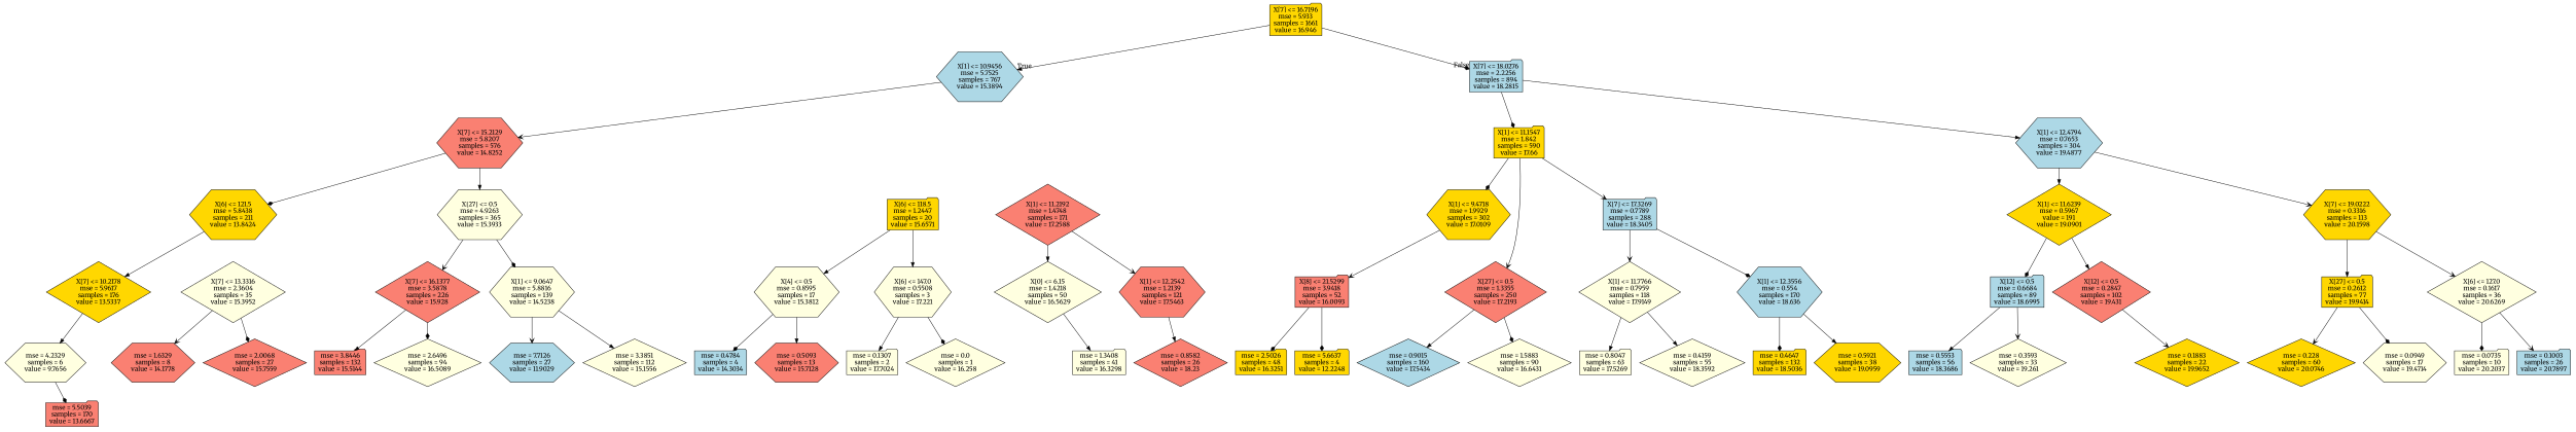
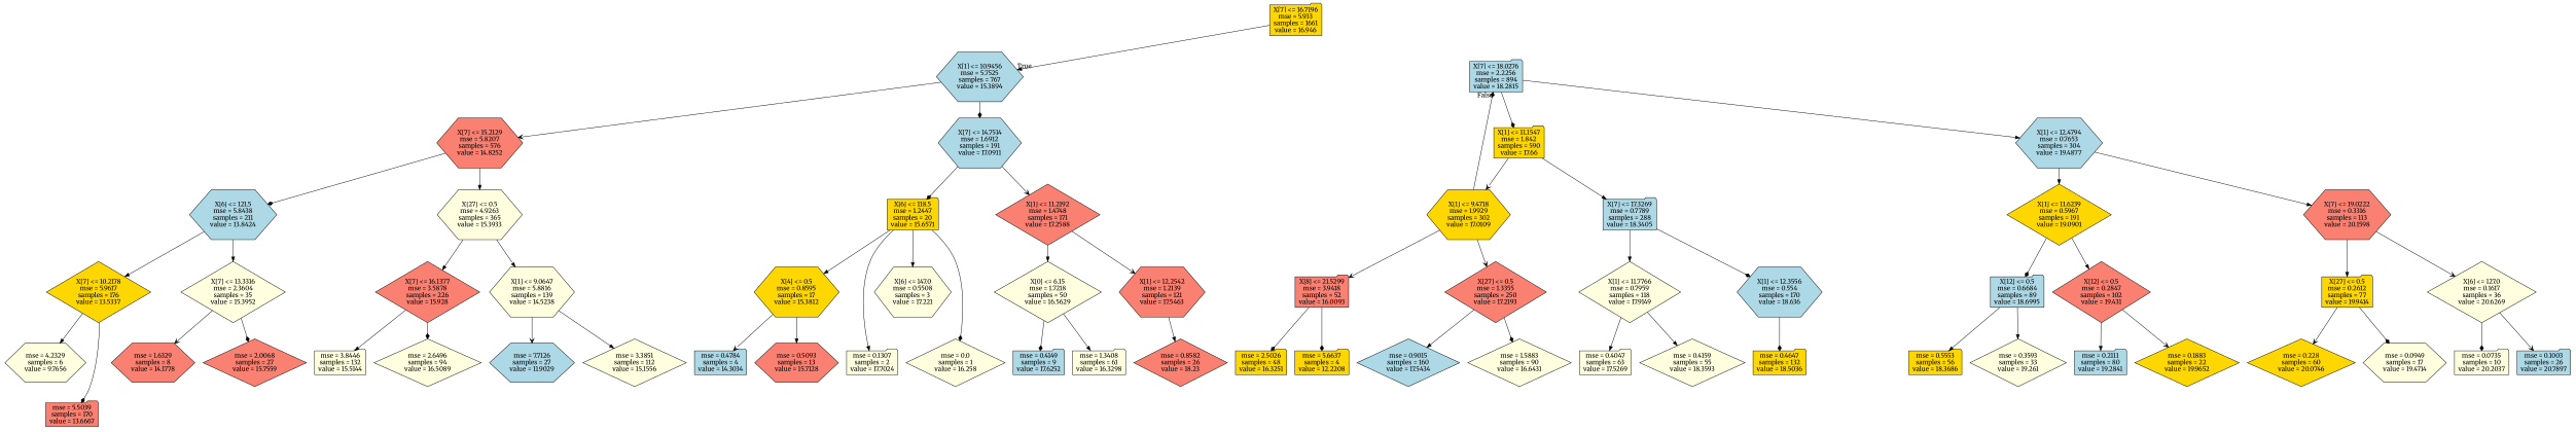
  digraph {
    fontname=Merriweather
    node [fillcolor=lightyellow fontname=Merriweather shape=folder style=filled]
    edge [arrowhead=normal fontname=Merriweather]
    n1 [fillcolor=gold label="X[7] <= 16.7196\nmse = 5.933\nsamples = 1661\nvalue = 16.946"]
    n2 [fillcolor=lightblue label="X[1] <= 10.9456\nmse = 5.7525\nsamples = 767\nvalue = 15.3894" shape=hexagon]
    n3 [fillcolor=lightblue label="X[7] <= 18.0276\nmse = 2.2256\nsamples = 894\nvalue = 18.2815"]
    n4 [fillcolor=salmon label="X[7] <= 15.2129\nmse = 5.8207\nsamples = 576\nvalue = 14.8252" shape=hexagon]
+   n5 [fillcolor=lightblue label="X[7] <= 14.7514\nmse = 1.6912\nsamples = 191\nvalue = 17.0911" shape=hexagon]
    n6 [fillcolor=gold label="X[1] <= 11.1547\nmse = 1.842\nsamples = 590\nvalue = 17.66"]
    n7 [fillcolor=lightblue label="X[1] <= 12.4794\nmse = 0.7653\nsamples = 304\nvalue = 19.4877" shape=hexagon]
-   n8 [fillcolor=gold label="X[6] <= 121.5\nmse = 5.8438\nsamples = 211\nvalue = 13.8424" shape=hexagon]
+   n8 [fillcolor=lightblue label="X[6] <= 121.5\nmse = 5.8438\nsamples = 211\nvalue = 13.8424" shape=hexagon]
    n9 [label="X[27] <= 0.5\nmse = 4.9263\nsamples = 365\nvalue = 15.3933" shape=hexagon]
    n10 [fillcolor=gold label="X[6] <= 118.5\nmse = 1.2447\nsamples = 20\nvalue = 15.6571"]
    n11 [fillcolor=salmon label="X[1] <= 11.2192\nmse = 1.4748\nsamples = 171\nvalue = 17.2588" shape=diamond]
    n12 [fillcolor=gold label="X[7] <= 10.2178\nmse = 5.9617\nsamples = 176\nvalue = 13.5337" shape=diamond]
    n13 [label="X[7] <= 13.3316\nmse = 2.3604\nsamples = 35\nvalue = 15.3952" shape=diamond]
    n14 [fillcolor=salmon label="X[7] <= 16.1377\nmse = 3.5878\nsamples = 226\nvalue = 15.928" shape=diamond]
    n15 [label="X[1] <= 9.0647\nmse = 5.8816\nsamples = 139\nvalue = 14.5238" shape=hexagon]
    n16 [label="mse = 4.2329\nsamples = 6\nvalue = 9.7656" shape=hexagon]
    n17 [fillcolor=salmon label="mse = 5.5039\nsamples = 170\nvalue = 13.6667"]
    n18 [fillcolor=salmon label="mse = 1.6329\nsamples = 8\nvalue = 14.1778" shape=hexagon]
    n19 [fillcolor=salmon label="mse = 2.0068\nsamples = 27\nvalue = 15.7559" shape=diamond]
-   n20 [fillcolor=salmon label="mse = 3.8446\nsamples = 132\nvalue = 15.5144"]
+   n20 [label="mse = 3.8446\nsamples = 132\nvalue = 15.5144"]
    n21 [label="mse = 2.6496\nsamples = 94\nvalue = 16.5089" shape=diamond]
    n22 [fillcolor=lightblue label="mse = 7.7126\nsamples = 27\nvalue = 11.9029" shape=hexagon]
    n23 [label="mse = 3.3851\nsamples = 112\nvalue = 15.1556" shape=diamond]
-   n24 [label="X[4] <= 0.5\nmse = 0.8595\nsamples = 17\nvalue = 15.3812" shape=hexagon]
+   n24 [fillcolor=gold label="X[4] <= 0.5\nmse = 0.8595\nsamples = 17\nvalue = 15.3812" shape=hexagon]
    n25 [label="X[6] <= 147.0\nmse = 0.5508\nsamples = 3\nvalue = 17.221" shape=hexagon]
-   n26 [label="X[0] <= 6.15\nmse = 1.4218\nsamples = 50\nvalue = 16.5629" shape=diamond]
+   n26 [label="X[0] <= 6.15\nmse = 1.7218\nsamples = 50\nvalue = 16.5629" shape=diamond]
    n27 [fillcolor=salmon label="X[1] <= 12.2542\nmse = 1.2139\nsamples = 121\nvalue = 17.5463" shape=hexagon]
    n28 [fillcolor=lightblue label="mse = 0.4784\nsamples = 4\nvalue = 14.3034"]
    n29 [fillcolor=salmon label="mse = 0.5093\nsamples = 13\nvalue = 15.7128" shape=hexagon]
    n30 [label="mse = 0.1307\nsamples = 2\nvalue = 17.7024"]
    n31 [label="mse = 0.0\nsamples = 1\nvalue = 16.258" shape=diamond]
-   n33 [label="mse = 1.3408\nsamples = 41\nvalue = 16.3298"]
+   n32 [fillcolor=lightblue label="mse = 0.4149\nsamples = 9\nvalue = 17.6252"]
+   n33 [label="mse = 1.3408\nsamples = 61\nvalue = 16.3298"]
    n34 [fillcolor=salmon label="mse = 0.8582\nsamples = 26\nvalue = 18.23" shape=diamond]
    n35 [fillcolor=gold label="X[1] <= 9.4718\nmse = 1.9929\nsamples = 302\nvalue = 17.0109" shape=hexagon]
    n36 [fillcolor=lightblue label="X[7] <= 17.3269\nmse = 0.7789\nsamples = 288\nvalue = 18.3405"]
-   n37 [fillcolor=gold label="X[1] <= 11.6239\nmse = 0.5967\nvalue = 191\nvalue = 19.0901" shape=diamond]
-   n38 [fillcolor=gold label="X[7] <= 19.0222\nmse = 0.3316\nsamples = 113\nvalue = 20.1598" shape=hexagon]
+   n37 [fillcolor=gold label="X[1] <= 11.6239\nmse = 0.5967\nsamples = 191\nvalue = 19.0901" shape=diamond]
+   n38 [fillcolor=salmon label="X[7] <= 19.0222\nmse = 0.3316\nsamples = 113\nvalue = 20.1598" shape=hexagon]
    n39 [fillcolor=salmon label="X[8] <= 21.5299\nmse = 3.9418\nsamples = 52\nvalue = 16.0093"]
    n40 [fillcolor=salmon label="X[27] <= 0.5\nmse = 1.3355\nsamples = 250\nvalue = 17.2193" shape=diamond]
    n41 [label="X[1] <= 11.7766\nmse = 0.7959\nsamples = 118\nvalue = 17.9149" shape=diamond]
    n42 [fillcolor=lightblue label="X[1] <= 12.3556\nmse = 0.554\nsamples = 170\nvalue = 18.636" shape=hexagon]
    n43 [fillcolor=gold label="mse = 2.5026\nsamples = 48\nvalue = 16.3251"]
-   n44 [fillcolor=gold label="mse = 5.6637\nsamples = 4\nvalue = 12.2248"]
+   n44 [fillcolor=gold label="mse = 5.6637\nsamples = 4\nvalue = 12.2208"]
    n45 [fillcolor=lightblue label="mse = 0.9015\nsamples = 160\nvalue = 17.5434" shape=diamond]
    n46 [label="mse = 1.5883\nsamples = 90\nvalue = 16.6431" shape=diamond]
-   n47 [label="mse = 0.8047\nsamples = 63\nvalue = 17.5269"]
-   n48 [label="mse = 0.4159\nsamples = 55\nvalue = 18.3592" shape=diamond]
+   n47 [label="mse = 0.4047\nsamples = 63\nvalue = 17.5269"]
+   n48 [label="mse = 0.4159\nsamples = 55\nvalue = 18.3593" shape=diamond]
    n49 [fillcolor=gold label="mse = 0.4647\nsamples = 132\nvalue = 18.5036"]
-   n50 [fillcolor=gold label="mse = 0.5921\nsamples = 38\nvalue = 19.0959" shape=hexagon]
    n51 [fillcolor=lightblue label="X[12] <= 0.5\nmse = 0.6684\nsamples = 89\nvalue = 18.6995"]
    n52 [fillcolor=salmon label="X[12] <= 0.5\nmse = 0.2847\nsamples = 102\nvalue = 19.431" shape=diamond]
    n53 [fillcolor=gold label="X[27] <= 0.5\nmse = 0.2612\nsamples = 77\nvalue = 19.9414"]
    n54 [label="X[6] <= 127.0\nmse = 0.1617\nsamples = 36\nvalue = 20.6269" shape=diamond]
-   n55 [fillcolor=lightblue label="mse = 0.5553\nsamples = 56\nvalue = 18.3686"]
+   n55 [fillcolor=gold label="mse = 0.5553\nsamples = 56\nvalue = 18.3686"]
    n56 [label="mse = 0.3593\nsamples = 33\nvalue = 19.261" shape=diamond]
+   n57 [fillcolor=lightblue label="mse = 0.2111\nsamples = 80\nvalue = 19.2841"]
    n58 [fillcolor=gold label="mse = 0.1883\nsamples = 22\nvalue = 19.9652" shape=diamond]
    n59 [fillcolor=gold label="mse = 0.228\nsamples = 60\nvalue = 20.0746" shape=diamond]
    n60 [label="mse = 0.0949\nsamples = 17\nvalue = 19.4714" shape=hexagon]
    n61 [label="mse = 0.0735\nsamples = 10\nvalue = 20.2037"]
    n62 [fillcolor=lightblue label="mse = 0.1003\nsamples = 26\nvalue = 20.7897"]
    n1 -> n2 [headlabel=True labelangle=45 labeldistance=2.5]
-   n1 -> n3 [arrowhead=diamond headlabel=False labelangle=-45 labeldistance=2.5]
+   n35 -> n3 [arrowhead=diamond headlabel=False labelangle=-45 labeldistance=2.5]
    n2 -> n4 [arrowhead=vee]
+   n2 -> n5 [arrowhead=diamond]
    n3 -> n6 [arrowhead=diamond]
    n3 -> n7
    n4 -> n8 [arrowhead=diamond]
    n4 -> n9
-   n6 -> n35 [arrowhead=diamond]
-   n6 -> n36 [arrowhead=vee]
+   n5 -> n10 [arrowhead=diamond]
+   n5 -> n11 [arrowhead=vee]
+   n6 -> n35 [arrowhead=vee]
+   n6 -> n36
    n7 -> n37
-   n7 -> n38 [arrowhead=vee]
+   n7 -> n38
    n8 -> n12
-   n9 -> n14 [arrowhead=vee]
-   n9 -> n15 [arrowhead=diamond]
+   n8 -> n13
+   n9 -> n14
+   n9 -> n15
    n10 -> n24
    n10 -> n25
    n11 -> n26
    n11 -> n27 [arrowhead=vee]
    n12 -> n16
-   n16 -> n17 [arrowhead=diamond]
+   n12 -> n17 [arrowhead=diamond]
    n13 -> n18 [arrowhead=vee]
    n13 -> n19 [arrowhead=diamond]
    n14 -> n20
    n14 -> n21 [arrowhead=diamond]
    n15 -> n22 [arrowhead=vee]
    n15 -> n23
-   n24 -> n28 [arrowhead=diamond]
+   n24 -> n28 [arrowhead=vee]
    n24 -> n29
-   n25 -> n30
-   n25 -> n31 [arrowhead=diamond]
+   n10 -> n30
+   n10 -> n31 [arrowhead=diamond]
+   n26 -> n32 [arrowhead=diamond]
    n26 -> n33
    n27 -> n34
    n35 -> n39 [arrowhead=vee]
-   n6 -> n40 [arrowhead=vee]
-   n36 -> n41 [arrowhead=vee]
+   n35 -> n40 [arrowhead=vee]
+   n36 -> n41
    n36 -> n42 [arrowhead=diamond]
    n37 -> n51 [arrowhead=diamond]
    n37 -> n52
    n38 -> n53
    n38 -> n54 [arrowhead=vee]
    n39 -> n43 [arrowhead=diamond]
    n39 -> n44 [arrowhead=diamond]
    n40 -> n45
    n40 -> n46 [arrowhead=diamond]
    n41 -> n47
    n41 -> n48
    n42 -> n49 [arrowhead=diamond]
-   n42 -> n50
    n51 -> n55
-   n51 -> n56 [arrowhead=vee]
+   n51 -> n56
+   n52 -> n57
    n52 -> n58 [arrowhead=vee]
    n53 -> n59 [arrowhead=vee]
    n53 -> n60 [arrowhead=diamond]
    n54 -> n61 [arrowhead=diamond]
    n54 -> n62 [arrowhead=vee]
  }
